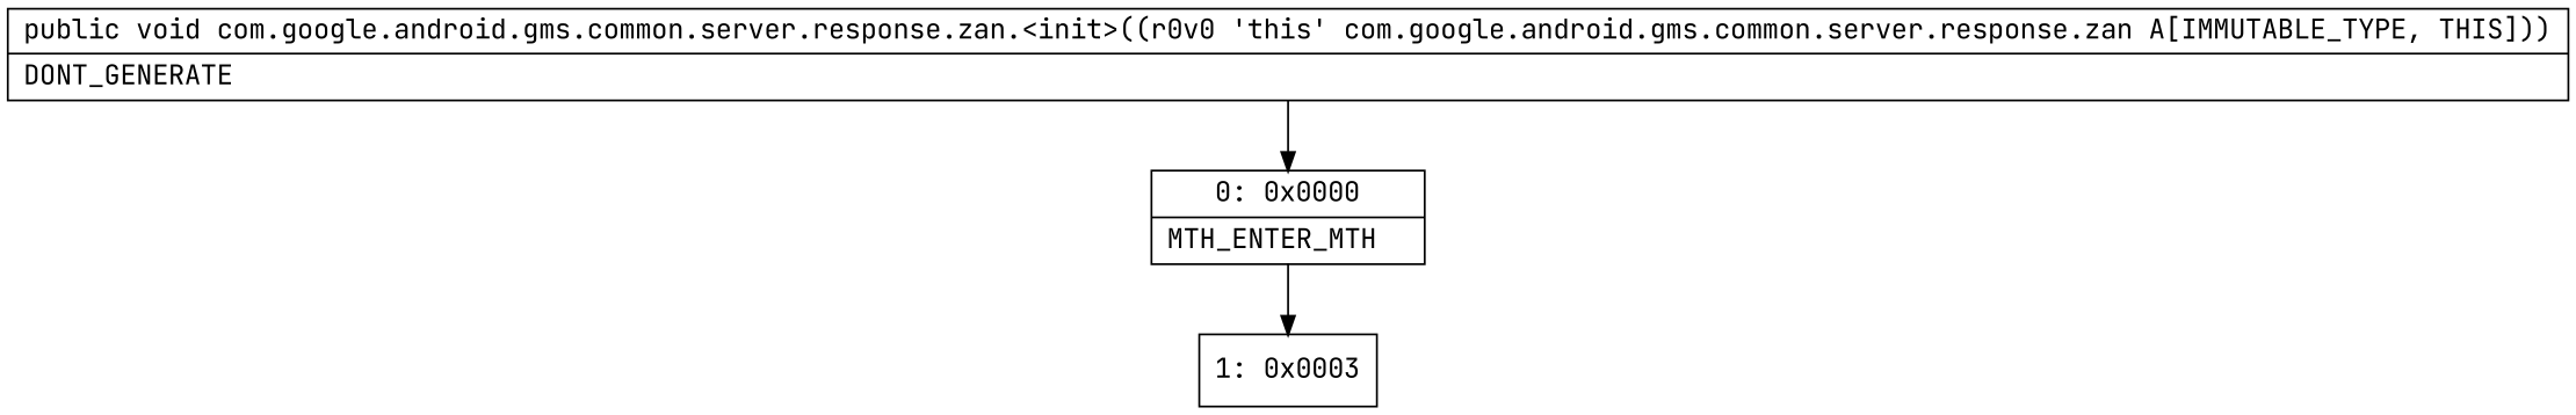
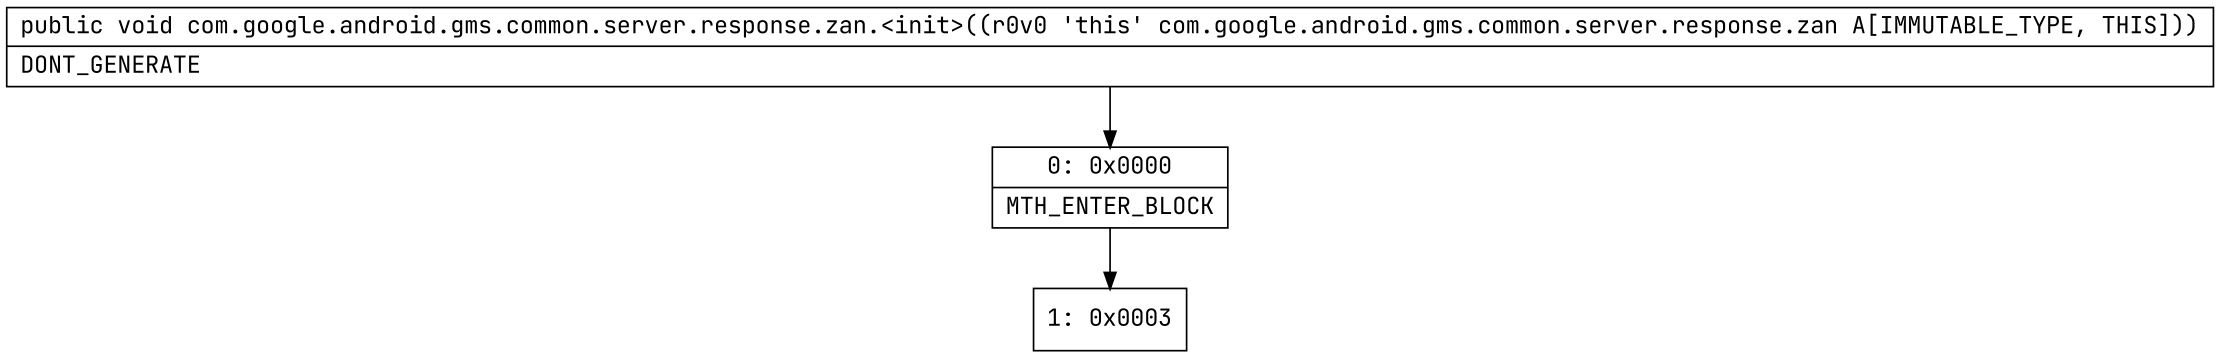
  digraph {
    fontname="JetBrains Mono"
    node [color=black shape=record fontname="JetBrains Mono"]
    edge [fontname="JetBrains Mono"]
-   n1 [label="{0\:\ 0x0000|MTH_ENTER_MTH\l}"]
+   n1 [label="{0\:\ 0x0000|MTH_ENTER_BLOCK\l}"]
    n2 [label="{1\:\ 0x0003}"]
    n3 [label="{public void com.google.android.gms.common.server.response.zan.\<init\>((r0v0 'this' com.google.android.gms.common.server.response.zan A[IMMUTABLE_TYPE, THIS]))  | DONT_GENERATE\l}"]
    subgraph cluster_1 {
      label="R(0)"
    }
    n1 -> n2
    n3 -> n1
  }
